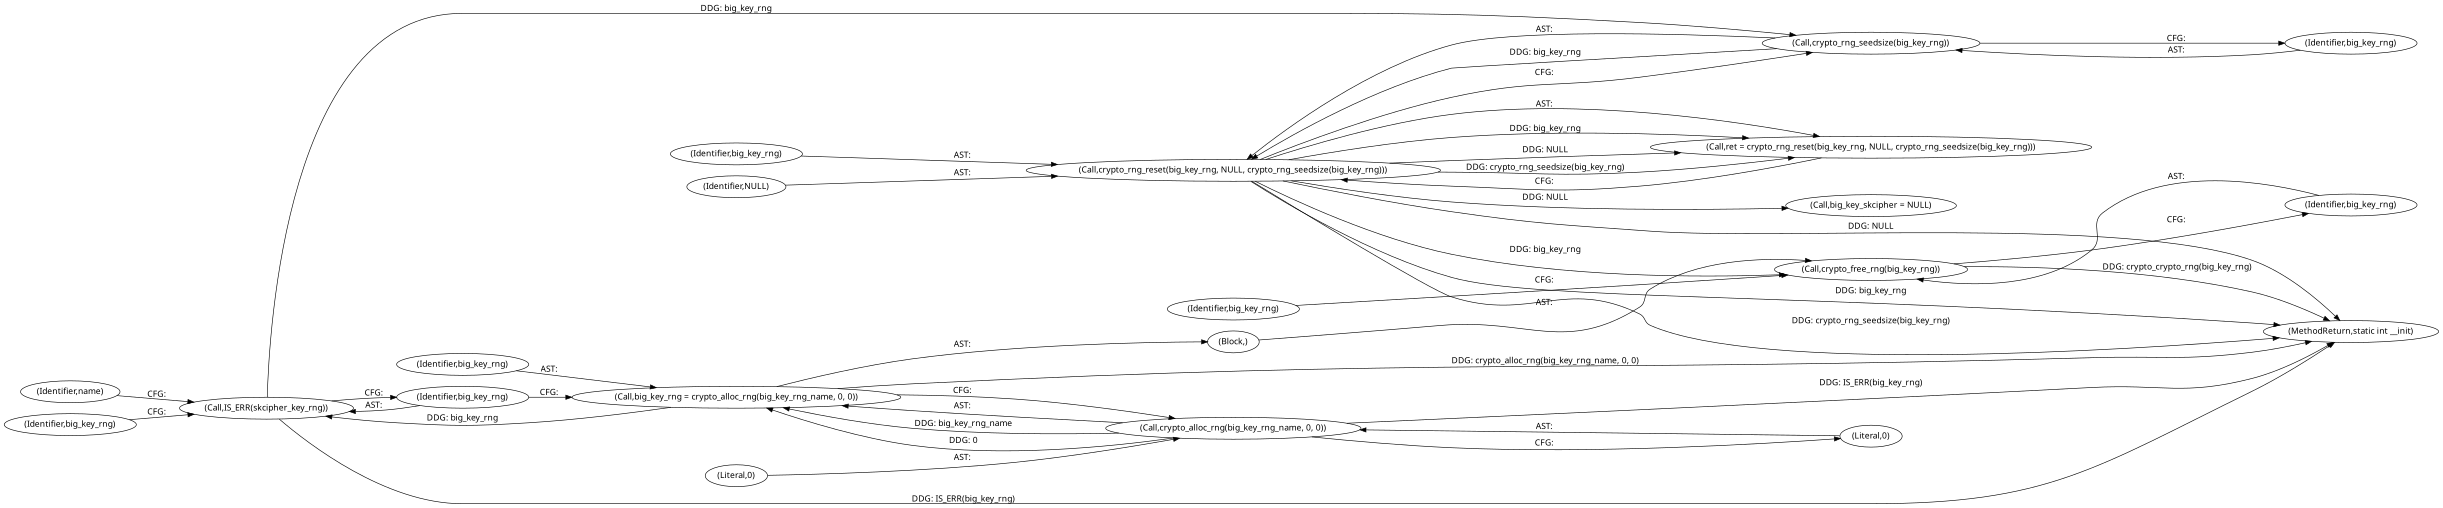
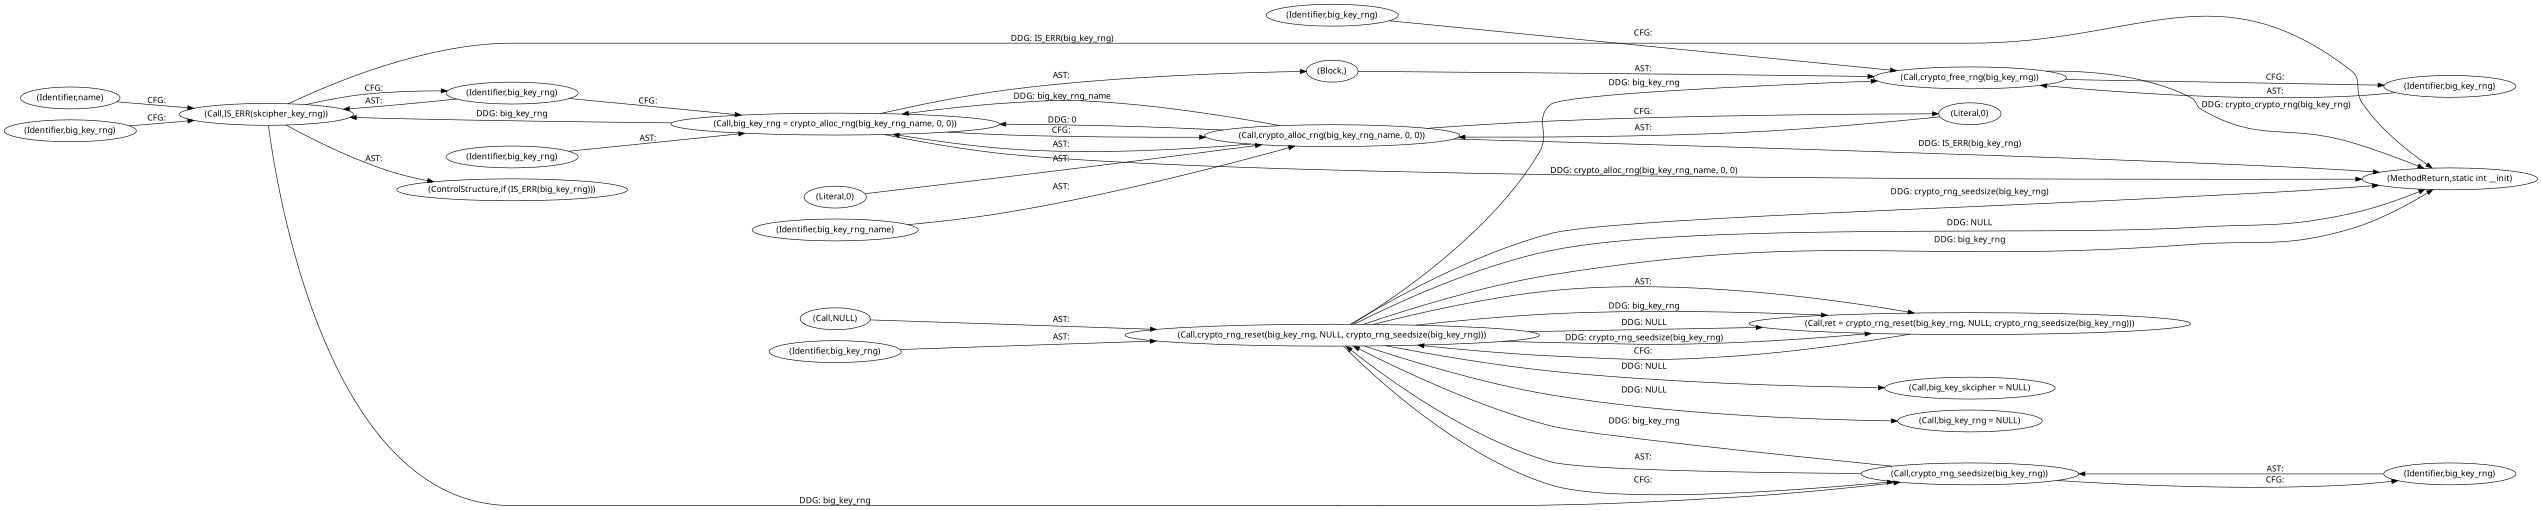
  digraph {
    fontname="Noto Sans"
    rankdir=LR
    node [fontname="Noto Sans"]
    edge [fontname="Noto Sans"]
    n1 [label="(Call,crypto_free_rng(big_key_rng))"]
    n2 [label="(Identifier,big_key_rng)"]
    n3 [label="(MethodReturn,static int __init)"]
    n4 [label="(Block,)"]
    n5 [label="(Call,crypto_rng_reset(big_key_rng, NULL, crypto_rng_seedsize(big_key_rng)))"]
    n6 [label="(Call,crypto_rng_seedsize(big_key_rng))"]
    n7 [label="(Call,ret = crypto_rng_reset(big_key_rng, NULL, crypto_rng_seedsize(big_key_rng)))"]
    n8 [label="(Call,big_key_skcipher = NULL)"]
+   n9 [label="(Call,big_key_rng = NULL)"]
    n10 [label="(Identifier,big_key_rng)"]
    n11 [label="(Call,IS_ERR(skcipher_key_rng))"]
    n12 [label="(Identifier,big_key_rng)"]
+   n13 [label="(ControlStructure,if (IS_ERR(big_key_rng)))"]
    n14 [label="(Call,big_key_rng = crypto_alloc_rng(big_key_rng_name, 0, 0))"]
    n15 [label="(Call,crypto_alloc_rng(big_key_rng_name, 0, 0))"]
    n16 [label="(Literal,0)"]
    n17 [label="(Identifier,big_key_rng)"]
+   n18 [label="(Identifier,big_key_rng_name)"]
    n19 [label="(Identifier,name)"]
    n20 [label="(Literal,0)"]
    n21 [label="(Identifier,big_key_rng)"]
    n22 [label="(Identifier,big_key_rng)"]
    n23 [label="(Identifier,big_key_rng)"]
-   n24 [label="(Identifier,NULL)"]
+   n24 [label="(Call,NULL)"]
    n1 -> n2 [label="CFG: "]
    n1 -> n3 [label="DDG: crypto_crypto_rng(big_key_rng)"]
    n2 -> n1 [label="AST: "]
    n4 -> n1 [label="AST: "]
    n5 -> n1 [label="DDG: big_key_rng"]
    n5 -> n3 [label="DDG: NULL"]
    n5 -> n3 [label="DDG: big_key_rng"]
    n5 -> n3 [label="DDG: crypto_rng_seedsize(big_key_rng)"]
    n5 -> n6 [label="CFG: "]
    n5 -> n7 [label="AST: "]
    n5 -> n7 [label="DDG: big_key_rng"]
    n5 -> n7 [label="DDG: NULL"]
    n5 -> n7 [label="DDG: crypto_rng_seedsize(big_key_rng)"]
    n5 -> n8 [label="DDG: NULL"]
+   n5 -> n9 [label="DDG: NULL"]
    n6 -> n5 [label="AST: "]
    n6 -> n5 [label="DDG: big_key_rng"]
    n6 -> n10 [label="CFG: "]
    n7 -> n5 [label="CFG: "]
    n10 -> n6 [label="AST: "]
    n11 -> n3 [label="DDG: IS_ERR(big_key_rng)"]
    n11 -> n6 [label="DDG: big_key_rng"]
    n11 -> n12 [label="CFG: "]
+   n11 -> n13 [label="AST: "]
    n12 -> n11 [label="AST: "]
    n12 -> n14 [label="CFG: "]
    n14 -> n3 [label="DDG: crypto_alloc_rng(big_key_rng_name, 0, 0)"]
    n14 -> n4 [label="AST: "]
    n14 -> n11 [label="DDG: big_key_rng"]
    n14 -> n15 [label="CFG: "]
    n15 -> n3 [label="DDG: IS_ERR(big_key_rng)"]
    n15 -> n14 [label="AST: "]
    n15 -> n14 [label="DDG: big_key_rng_name"]
    n15 -> n14 [label="DDG: 0"]
    n15 -> n16 [label="CFG: "]
    n16 -> n15 [label="AST: "]
    n17 -> n1 [label="CFG: "]
+   n18 -> n15 [label="AST: "]
    n19 -> n11 [label="CFG: "]
    n20 -> n15 [label="AST: "]
    n21 -> n5 [label="AST: "]
    n22 -> n14 [label="AST: "]
    n23 -> n11 [label="CFG: "]
    n24 -> n5 [label="AST: "]
  }
